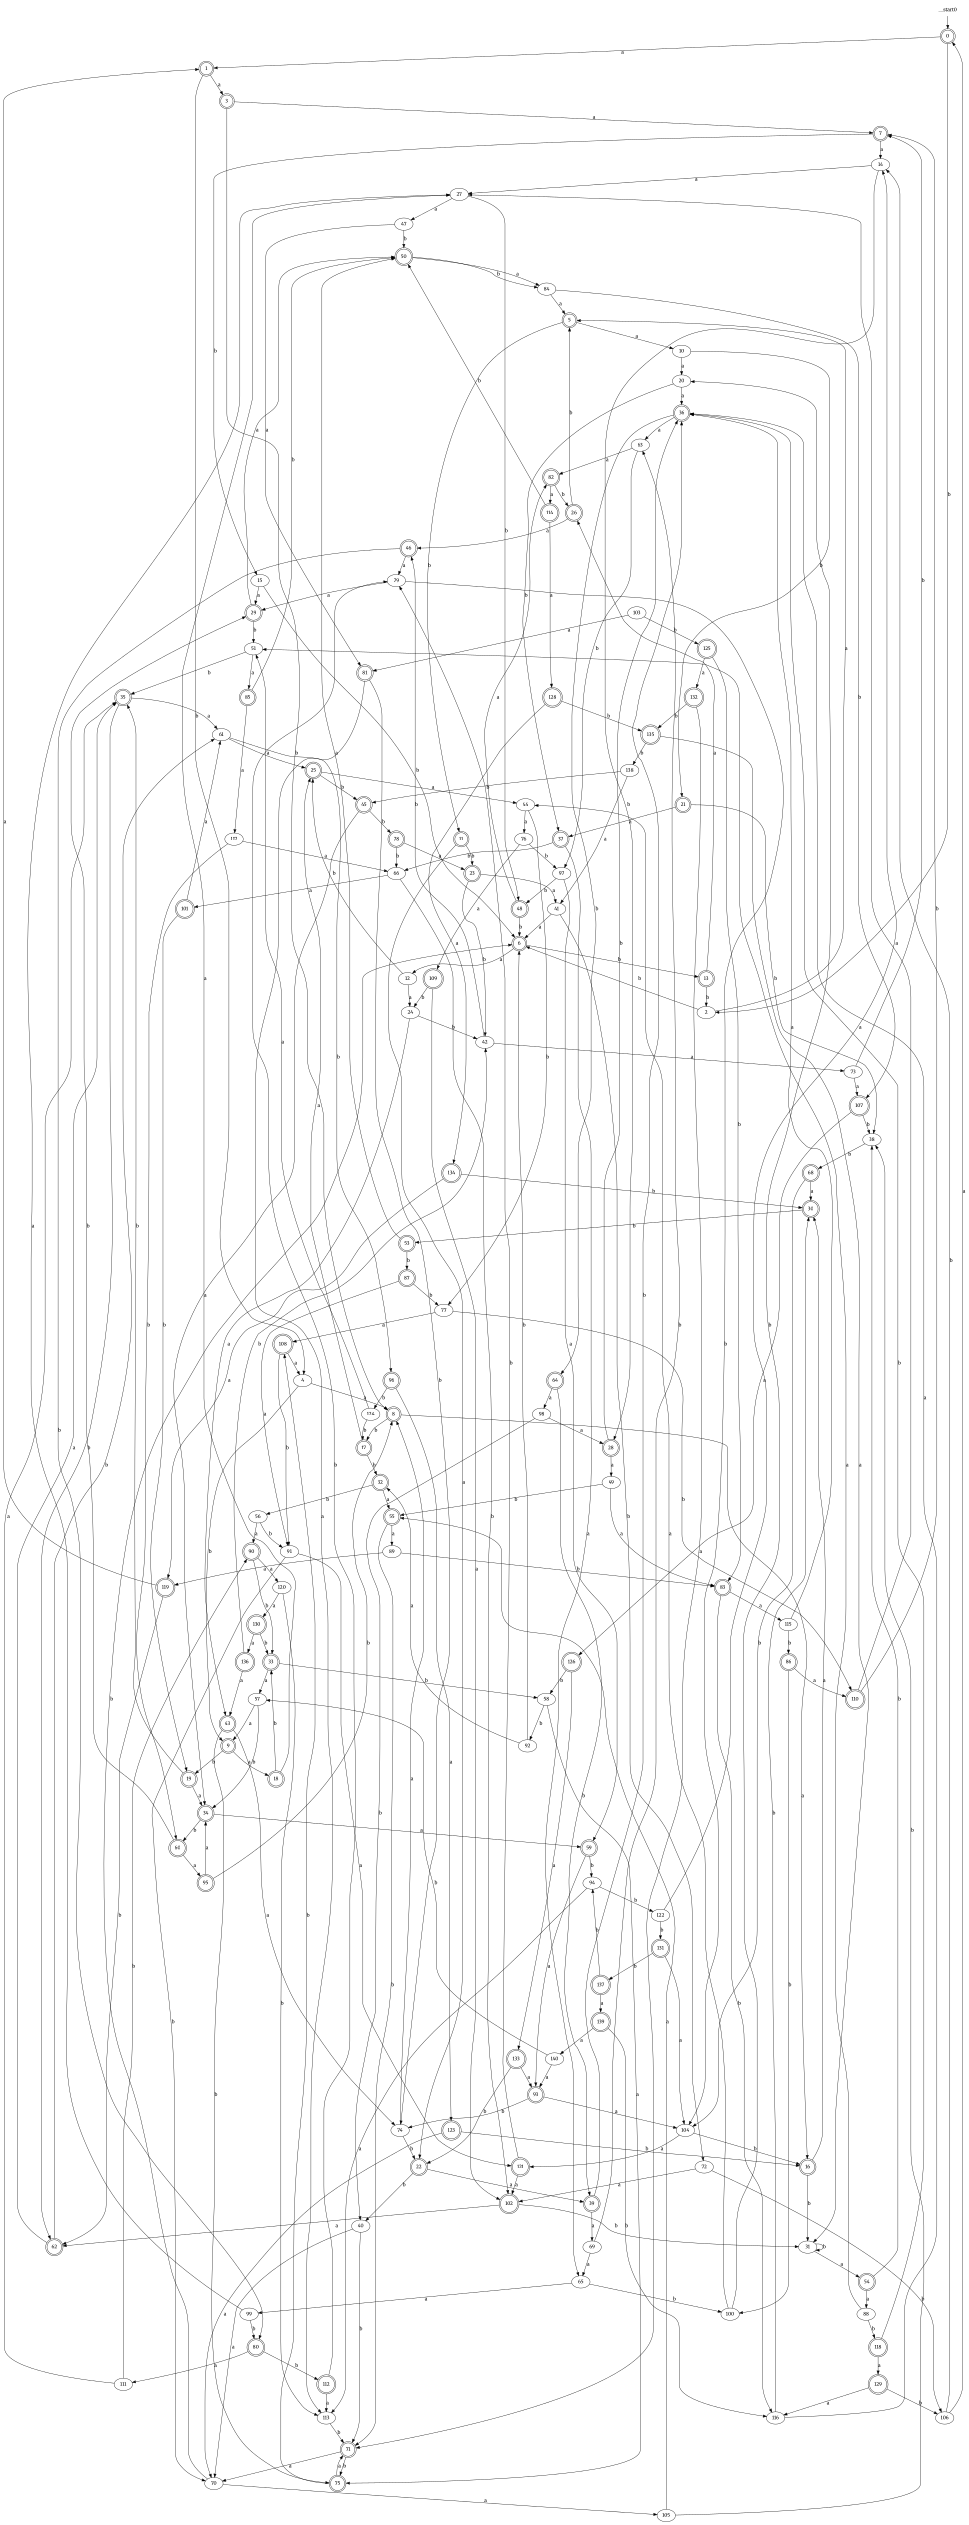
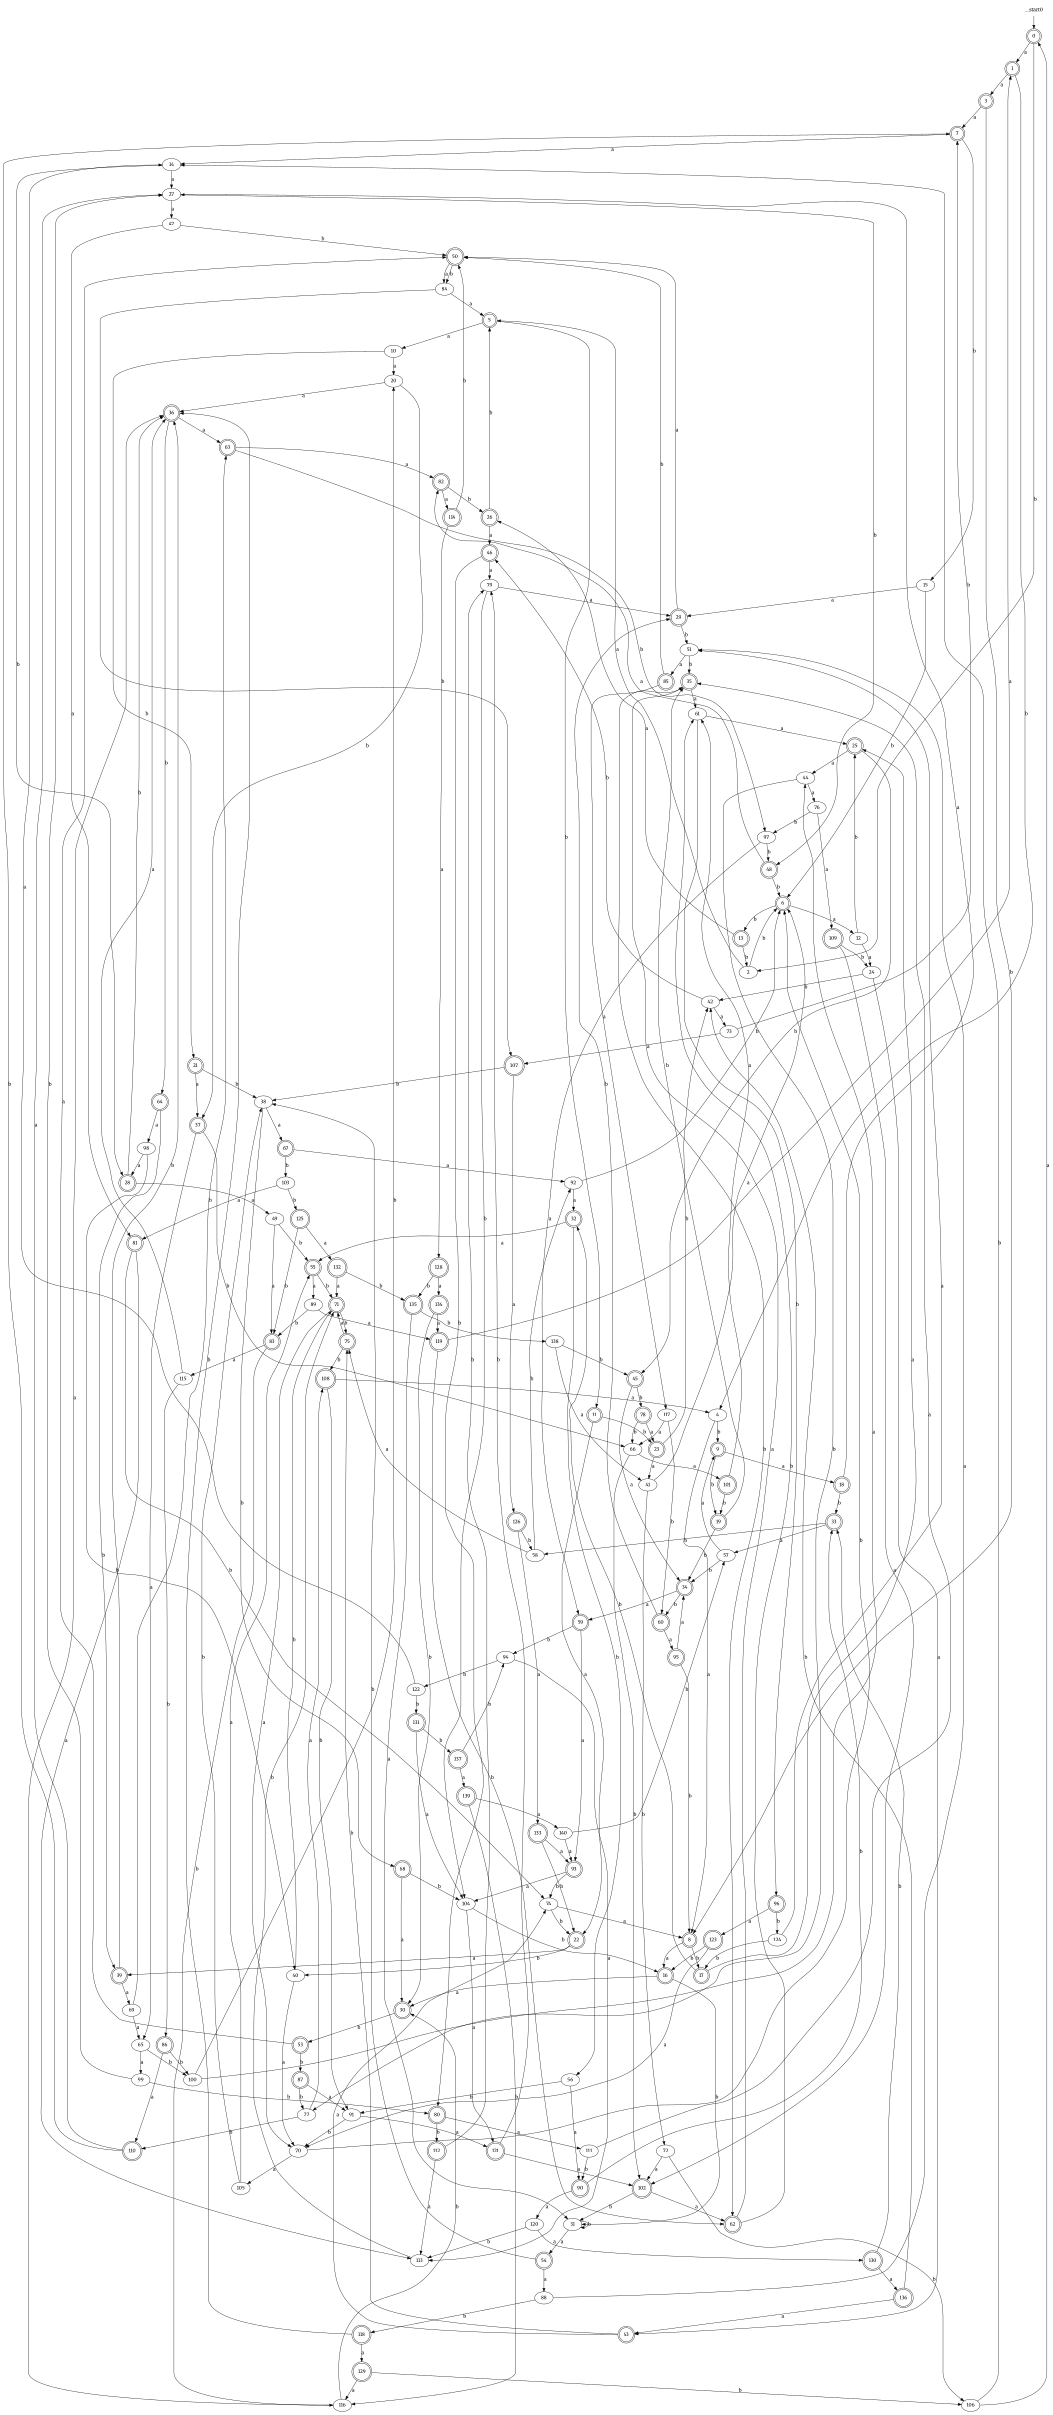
  digraph {
    fontname=Merriweather
    node [fontname=Merriweather shape=doublecircle]
    edge [fontname=Merriweather]
    __start0 [shape=none]
    0
    1
    2 [shape=""]
    3
    4 [shape=""]
    5
    6
    7
    8
    9
    10 [shape=""]
    11
    12 [shape=""]
    13
    14 [shape=""]
    15 [shape=""]
    16
    17
    18
    19
    20 [shape=""]
    21
    22
    23
    24 [shape=""]
    25
    26
    27 [shape=""]
    28
    29
    30
    31 [shape=""]
    32
    33
    34
    35
    36
    37
    38 [shape=""]
    39
    40 [shape=""]
    41 [shape=""]
    42 [shape=""]
    43
    44 [shape=""]
    45
    46
    47 [shape=""]
    48
    49 [shape=""]
    50
    51 [shape=""]
    53
    54
    55
    56 [shape=""]
    57 [shape=""]
    58 [shape=""]
    59
    60
    61 [shape=""]
    62
-   63 [shape=""]
+   63
    64
    65 [shape=""]
    66 [shape=""]
+   67
    68
    69 [shape=""]
    70 [shape=""]
    71
    72 [shape=""]
    73 [shape=""]
    74 [shape=""]
    75
    76 [shape=""]
    77 [shape=""]
    78
    79 [shape=""]
    80
    81
    82
    83
    84 [shape=""]
    85
    87
    88 [shape=""]
    89 [shape=""]
    90
    91 [shape=""]
    92 [shape=""]
    93
    94 [shape=""]
    95
    96
    97 [shape=""]
    98 [shape=""]
    99 [shape=""]
    100 [shape=""]
    101
    102
    103 [shape=""]
    104 [shape=""]
    105 [shape=""]
    106 [shape=""]
    107
    108
    109
    110
    111 [shape=""]
    112
    113 [shape=""]
    114
    115 [shape=""]
    116 [shape=""]
    117 [shape=""]
    86
    118
    119
    120 [shape=""]
    121
    122 [shape=""]
    123
    124 [shape=""]
    125
    126
    128
    129
    130
    131
    132
    133
    134
    135
    136
    137
    138 [shape=""]
    139
    140 [shape=""]
    __start0 -> 0
    0 -> 1 [label=a]
    0 -> 2 [label=b]
    1 -> 3 [label=a]
    1 -> 4 [label=b]
    2 -> 5 [label=a]
    2 -> 6 [label=b]
    3 -> 7 [label=a]
    3 -> 8 [label=b]
    4 -> 8 [label=a]
    4 -> 9 [label=b]
    5 -> 10 [label=a]
    5 -> 11 [label=b]
    6 -> 12 [label=a]
    6 -> 13 [label=b]
    7 -> 14 [label=a]
    7 -> 15 [label=b]
    8 -> 16 [label=a]
    8 -> 17 [label=b]
    9 -> 18 [label=a]
    9 -> 19 [label=b]
    10 -> 20 [label=a]
    10 -> 21 [label=b]
    11 -> 22 [label=a]
    11 -> 23 [label=b]
    12 -> 24 [label=a]
    12 -> 25 [label=b]
    13 -> 2 [label=b]
    13 -> 26 [label=a]
    14 -> 27 [label=a]
    14 -> 28 [label=b]
    15 -> 6 [label=b]
    15 -> 29 [label=a]
    16 -> 30 [label=a]
    16 -> 31 [label=b]
    17 -> 25 [label=a]
    17 -> 32 [label=b]
    18 -> 27 [label=a]
    18 -> 33 [label=b]
-   19 -> 34 [label=a]
+   19 -> 34 [label=b]
    19 -> 35 [label=b]
    20 -> 36 [label=a]
    20 -> 37 [label=b]
    21 -> 37 [label=a]
    21 -> 38 [label=b]
    22 -> 39 [label=a]
    22 -> 40 [label=b]
    23 -> 41 [label=a]
    23 -> 42 [label=b]
    24 -> 42 [label=b]
    24 -> 43 [label=a]
    25 -> 44 [label=a]
    25 -> 45 [label=b]
    26 -> 5 [label=b]
    26 -> 46 [label=a]
    27 -> 47 [label=a]
    27 -> 48 [label=b]
    28 -> 36 [label=b]
    28 -> 49 [label=a]
    29 -> 50 [label=a]
    29 -> 51 [label=b]
    30 -> 53 [label=b]
    31 -> 31 [label=b]
    31 -> 54 [label=a]
    32 -> 55 [label=a]
    32 -> 56 [label=b]
    33 -> 57 [label=a]
    33 -> 58 [label=b]
    34 -> 59 [label=a]
    34 -> 60 [label=b]
    35 -> 61 [label=a]
    35 -> 62 [label=b]
    36 -> 63 [label=a]
    36 -> 64 [label=b]
    37 -> 65 [label=a]
    37 -> 66 [label=b]
+   38 -> 67 [label=a]
    38 -> 68 [label=b]
    39 -> 36 [label=b]
    39 -> 69 [label=a]
    40 -> 70 [label=a]
    40 -> 71 [label=b]
    41 -> 6 [label=a]
    41 -> 72 [label=b]
    42 -> 46 [label=b]
    42 -> 73 [label=a]
    43 -> 74 [label=a]
    43 -> 75 [label=b]
    44 -> 76 [label=a]
    44 -> 77 [label=b]
    45 -> 34 [label=a]
    45 -> 78 [label=b]
    46 -> 79 [label=a]
    46 -> 80 [label=b]
    47 -> 50 [label=b]
    47 -> 81 [label=a]
    48 -> 6 [label=b]
    48 -> 82 [label=a]
    49 -> 55 [label=b]
    49 -> 83 [label=a]
    50 -> 84 [label=a]
    50 -> 84 [label=b]
    51 -> 35 [label=b]
    51 -> 85 [label=a]
    53 -> 50 [label=a]
    53 -> 87 [label=b]
    54 -> 38 [label=b]
    54 -> 88 [label=a]
    55 -> 71 [label=b]
    55 -> 89 [label=a]
    56 -> 90 [label=a]
    56 -> 91 [label=b]
    57 -> 9 [label=a]
    57 -> 34 [label=b]
    58 -> 75 [label=a]
    58 -> 92 [label=b]
    59 -> 93 [label=a]
    59 -> 94 [label=b]
    60 -> 29 [label=b]
    60 -> 95 [label=a]
    61 -> 25 [label=a]
    61 -> 96 [label=b]
    62 -> 35 [label=a]
    62 -> 61 [label=b]
    63 -> 82 [label=a]
    63 -> 97 [label=b]
    64 -> 39 [label=b]
    64 -> 98 [label=a]
    65 -> 99 [label=a]
    65 -> 100 [label=b]
    66 -> 101 [label=a]
    66 -> 102 [label=b]
+   67 -> 92 [label=a]
+   67 -> 103 [label=b]
    68 -> 30 [label=a]
    68 -> 104 [label=b]
    69 -> 63 [label=b]
    69 -> 65 [label=a]
    70 -> 6 [label=b]
    70 -> 105 [label=a]
    71 -> 70 [label=a]
    71 -> 75 [label=b]
    72 -> 102 [label=a]
    72 -> 106 [label=b]
    73 -> 7 [label=b]
    73 -> 107 [label=a]
    74 -> 8 [label=a]
    74 -> 22 [label=b]
    75 -> 71 [label=a]
    75 -> 108 [label=b]
    76 -> 97 [label=b]
    76 -> 109 [label=a]
    77 -> 108 [label=a]
    77 -> 110 [label=b]
    78 -> 23 [label=a]
    78 -> 66 [label=b]
    79 -> 29 [label=a]
    79 -> 104 [label=b]
    80 -> 111 [label=a]
    80 -> 112 [label=b]
    81 -> 74 [label=b]
    81 -> 113 [label=a]
    82 -> 26 [label=b]
    82 -> 114 [label=a]
    83 -> 115 [label=a]
    83 -> 116 [label=b]
    84 -> 5 [label=a]
    84 -> 107 [label=b]
    85 -> 50 [label=b]
    85 -> 117 [label=a]
    87 -> 77 [label=b]
    87 -> 91 [label=a]
    88 -> 51 [label=a]
    88 -> 118 [label=b]
    89 -> 83 [label=b]
    89 -> 119 [label=a]
    90 -> 33 [label=b]
    90 -> 120 [label=a]
    91 -> 70 [label=b]
    91 -> 121 [label=a]
    92 -> 6 [label=b]
    92 -> 32 [label=a]
    93 -> 74 [label=b]
    93 -> 104 [label=a]
    94 -> 113 [label=a]
    94 -> 122 [label=b]
    95 -> 8 [label=b]
    95 -> 34 [label=a]
    96 -> 123 [label=a]
    96 -> 124 [label=b]
    97 -> 48 [label=b]
    97 -> 59 [label=a]
    98 -> 28 [label=a]
    98 -> 40 [label=b]
-   99 -> 27 [label=a]
+   99 -> 27 [label=b]
    99 -> 80 [label=b]
    100 -> 20 [label=b]
    100 -> 44 [label=a]
    101 -> 19 [label=b]
    101 -> 61 [label=a]
    102 -> 31 [label=b]
    102 -> 62 [label=a]
    103 -> 81 [label=a]
    103 -> 125 [label=b]
    104 -> 16 [label=b]
    104 -> 121 [label=a]
    105 -> 38 [label=b]
    105 -> 55 [label=a]
    106 -> 0 [label=a]
    106 -> 14 [label=b]
    107 -> 38 [label=b]
    107 -> 126 [label=a]
    108 -> 4 [label=a]
    108 -> 91 [label=b]
    109 -> 24 [label=b]
    109 -> 102 [label=a]
    110 -> 7 [label=b]
    110 -> 27 [label=a]
    111 -> 35 [label=a]
    111 -> 90 [label=b]
    112 -> 79 [label=b]
    112 -> 113 [label=a]
    113 -> 71 [label=b]
    114 -> 50 [label=b]
    114 -> 128 [label=a]
    115 -> 36 [label=a]
    115 -> 86 [label=b]
    116 -> 30 [label=b]
    116 -> 36 [label=a]
    117 -> 60 [label=b]
    117 -> 66 [label=a]
    86 -> 100 [label=b]
    86 -> 110 [label=a]
    118 -> 36 [label=b]
    118 -> 129 [label=a]
    119 -> 1 [label=a]
    119 -> 62 [label=b]
    120 -> 113 [label=b]
    120 -> 130 [label=a]
    121 -> 79 [label=b]
    121 -> 102 [label=a]
    122 -> 14 [label=a]
    122 -> 131 [label=b]
    123 -> 16 [label=b]
    123 -> 70 [label=a]
    124 -> 17 [label=b]
    124 -> 51 [label=a]
    125 -> 83 [label=b]
    125 -> 132 [label=a]
    126 -> 58 [label=b]
    126 -> 133 [label=a]
    128 -> 134 [label=a]
    128 -> 135 [label=b]
    129 -> 106 [label=b]
    129 -> 116 [label=a]
    130 -> 33 [label=b]
    130 -> 136 [label=a]
    131 -> 104 [label=a]
    131 -> 137 [label=b]
    132 -> 71 [label=a]
    132 -> 135 [label=b]
    133 -> 22 [label=b]
    133 -> 93 [label=a]
    134 -> 30 [label=b]
    134 -> 119 [label=a]
    135 -> 31 [label=a]
    135 -> 138 [label=b]
    136 -> 42 [label=b]
    136 -> 43 [label=a]
    137 -> 94 [label=b]
    137 -> 139 [label=a]
    138 -> 41 [label=a]
    138 -> 45 [label=b]
    139 -> 116 [label=b]
    139 -> 140 [label=a]
    140 -> 57 [label=b]
    140 -> 93 [label=a]
  }
